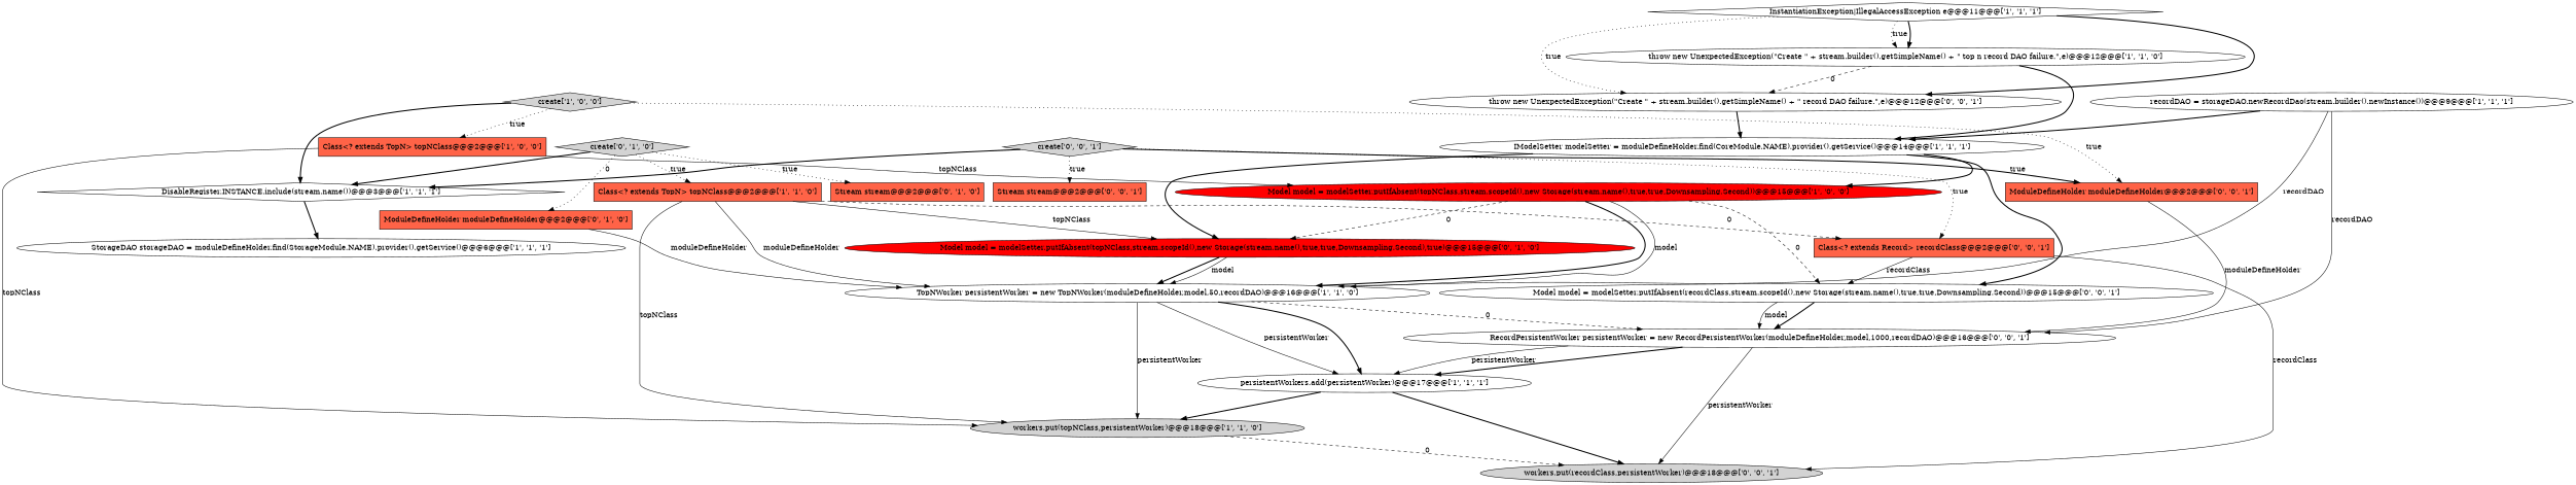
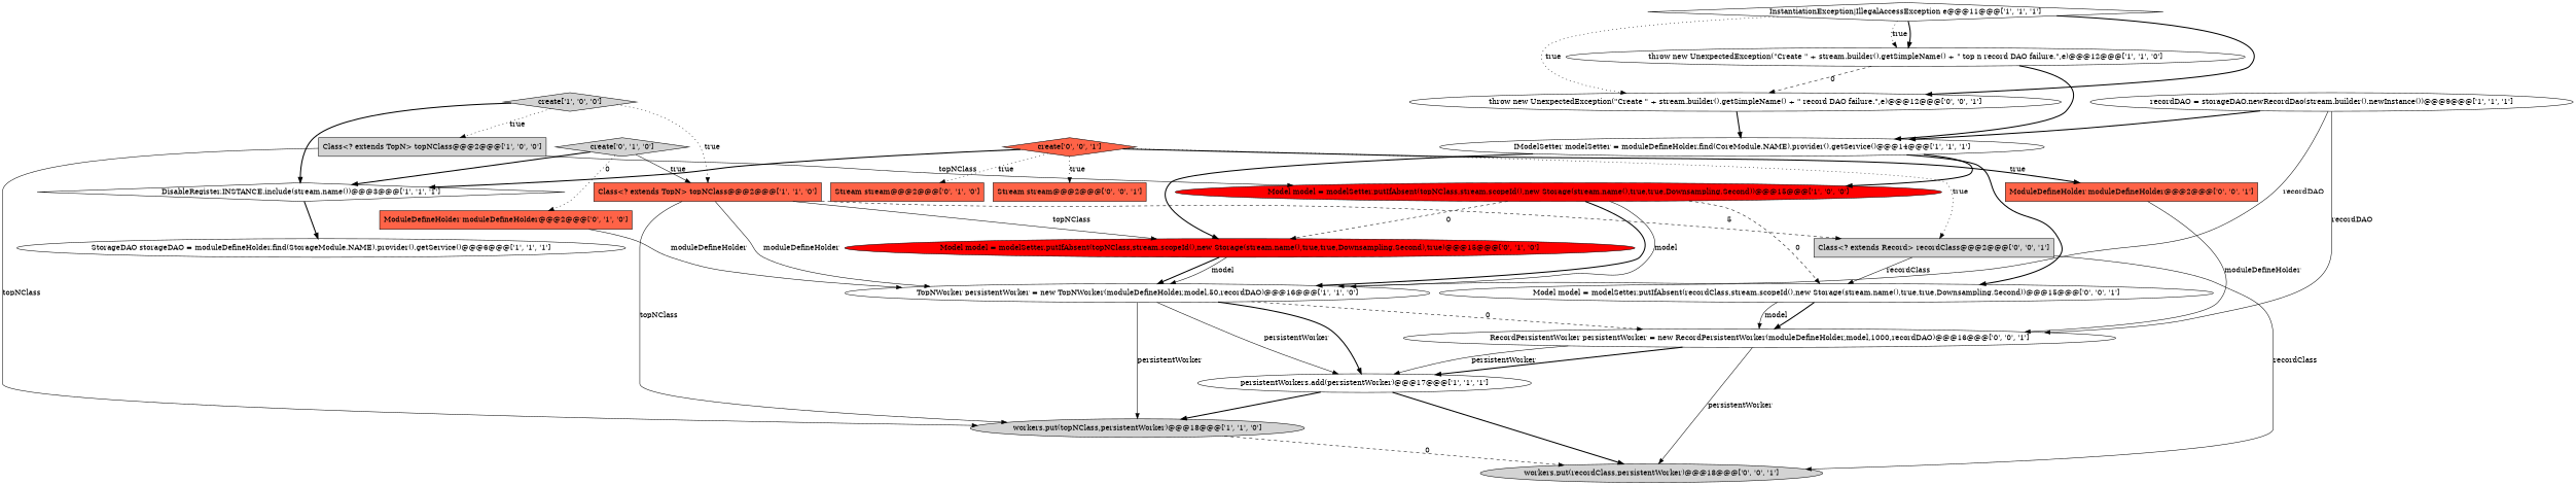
  digraph {
    node [fillcolor=white shape=ellipse style=filled]
    edge [style=bold]
    n1 [fillcolor=tomato label="Class<? extends TopN> topNClass@@@2@@@['1', '1', '0']" shape=box]
    n2 [fillcolor=lightgray label="workers.put(topNClass,persistentWorker)@@@18@@@['1', '1', '0']"]
    n3 [label="TopNWorker persistentWorker = new TopNWorker(moduleDefineHolder,model,50,recordDAO)@@@16@@@['1', '1', '0']"]
-   n4 [fillcolor=tomato label="Class<? extends Record> recordClass@@@2@@@['0', '0', '1']" shape=box]
+   n4 [fillcolor=lightgray label="Class<? extends Record> recordClass@@@2@@@['0', '0', '1']" shape=box]
    n5 [fillcolor=red label="Model model = modelSetter.putIfAbsent(topNClass,stream.scopeId(),new Storage(stream.name(),true,true,Downsampling.Second),true)@@@15@@@['0', '1', '0']"]
    n6 [fillcolor=lightgray label="workers.put(recordClass,persistentWorker)@@@18@@@['0', '0', '1']"]
    n7 [label="RecordPersistentWorker persistentWorker = new RecordPersistentWorker(moduleDefineHolder,model,1000,recordDAO)@@@16@@@['0', '0', '1']"]
    n8 [label="persistentWorkers.add(persistentWorker)@@@17@@@['1', '1', '1']"]
    n9 [label="Model model = modelSetter.putIfAbsent(recordClass,stream.scopeId(),new Storage(stream.name(),true,true,Downsampling.Second))@@@15@@@['0', '0', '1']"]
    n10 [fillcolor=tomato label="Stream stream@@@2@@@['0', '0', '1']" shape=box]
    n11 [label="recordDAO = storageDAO.newRecordDao(stream.builder().newInstance())@@@9@@@['1', '1', '1']"]
    n12 [label="IModelSetter modelSetter = moduleDefineHolder.find(CoreModule.NAME).provider().getService()@@@14@@@['1', '1', '1']"]
    n13 [fillcolor=red label="Model model = modelSetter.putIfAbsent(topNClass,stream.scopeId(),new Storage(stream.name(),true,true,Downsampling.Second))@@@15@@@['1', '0', '0']"]
    n14 [label="StorageDAO storageDAO = moduleDefineHolder.find(StorageModule.NAME).provider().getService()@@@6@@@['1', '1', '1']"]
-   n15 [fillcolor=lightgray label="create['0', '0', '1']" shape=diamond]
+   n15 [fillcolor=tomato label="create['0', '0', '1']" shape=diamond]
    n16 [label="DisableRegister.INSTANCE.include(stream.name())@@@3@@@['1', '1', '1']" shape=diamond]
    n17 [fillcolor=tomato label="ModuleDefineHolder moduleDefineHolder@@@2@@@['0', '0', '1']" shape=box]
    n18 [label="throw new UnexpectedException(\"Create \" + stream.builder().getSimpleName() + \" record DAO failure.\",e)@@@12@@@['0', '0', '1']"]
    n19 [fillcolor=lightgray label="create['0', '1', '0']" shape=diamond]
    n20 [fillcolor=tomato label="Stream stream@@@2@@@['0', '1', '0']" shape=box]
    n21 [fillcolor=tomato label="ModuleDefineHolder moduleDefineHolder@@@2@@@['0', '1', '0']" shape=box]
-   n22 [fillcolor=tomato label="Class<? extends TopN> topNClass@@@2@@@['1', '0', '0']" shape=box]
+   n22 [fillcolor=lightgray label="Class<? extends TopN> topNClass@@@2@@@['1', '0', '0']" shape=box]
    n23 [label="InstantiationException|IllegalAccessException e@@@11@@@['1', '1', '1']" shape=diamond]
    n24 [label="throw new UnexpectedException(\"Create \" + stream.builder().getSimpleName() + \" top n record DAO failure.\",e)@@@12@@@['1', '1', '0']"]
    n25 [fillcolor=lightgray label="create['1', '0', '0']" shape=diamond]
    n1 -> n2 [label=topNClass style=solid]
    n1 -> n3 [label=moduleDefineHolder style=solid]
-   n1 -> n4 [label=0 style=dashed]
+   n1 -> n4 [label=5 style=dashed]
    n1 -> n5 [label=topNClass style=solid]
    n2 -> n6 [label=0 style=dashed]
    n3 -> n2 [label=persistentWorker style=solid]
    n3 -> n7 [label=0 style=dashed]
    n3 -> n8 [label=persistentWorker style=solid]
    n3 -> n8
    n4 -> n6 [label=recordClass style=solid]
    n4 -> n9 [label=recordClass style=solid]
    n5 -> n3
    n5 -> n3 [label=model style=solid]
    n7 -> n6 [label=persistentWorker style=solid]
    n7 -> n8
    n7 -> n8 [label=persistentWorker style=solid]
    n8 -> n2
    n8 -> n6
    n9 -> n7
    n9 -> n7 [label=model style=solid]
    n11 -> n3 [label=recordDAO style=solid]
    n11 -> n7 [label=recordDAO style=solid]
    n11 -> n12
    n12 -> n5
    n12 -> n9
    n12 -> n13
    n13 -> n3
    n13 -> n3 [label=model style=solid]
    n13 -> n5 [label=0 style=dashed]
    n13 -> n9 [label=0 style=dashed]
    n15 -> n4 [label=true style=dotted]
    n15 -> n10 [label=true style=dotted]
    n15 -> n16
    n15 -> n17 [label=true]
    n16 -> n14
    n17 -> n7 [label=moduleDefineHolder style=solid]
    n18 -> n12
-   n19 -> n1 [label=true style=dotted]
+   n19 -> n1 [label=true style=solid]
    n19 -> n16
-   n19 -> n20 [label=true style=dotted]
+   n15 -> n20 [label=true style=dotted]
    n19 -> n21 [label=0 style=dotted]
    n21 -> n3 [label=moduleDefineHolder style=solid]
    n22 -> n2 [label=topNClass style=solid]
    n22 -> n13 [label=topNClass style=solid]
    n23 -> n18
    n23 -> n18 [label=true style=dotted]
    n23 -> n24
    n23 -> n24 [label=true style=dotted]
    n24 -> n12
    n24 -> n18 [label=0 style=dashed]
-   n25 -> n17 [label=true style=dotted]
+   n25 -> n1 [label=true style=dotted]
    n25 -> n16
    n25 -> n22 [label=true style=dotted]
  }
